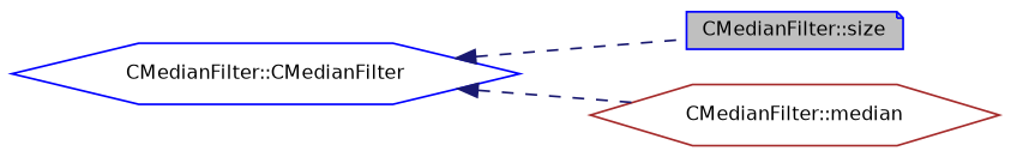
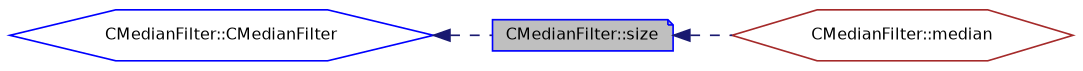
  digraph {
    rankdir=LR
    node [color=blue fillcolor=white fontname=Helvetica fontsize=10 shape=hexagon style=filled]
    edge [color=midnightblue dir=back fontname=Helvetica fontsize=10 labelfontname=Helvetica labelfontsize=10 style=dashed]
    n1 [fillcolor=grey75 fontcolor=black height=0.2 label="CMedianFilter::size" shape=note width=0.4]
    n2 [color=brown height=0.2 label="CMedianFilter::median" width=0.4]
    n3 [height=0.2 label="CMedianFilter::CMedianFilter" width=0.4]
-   n3 -> n2
+   n1 -> n2
    n3 -> n1
  }
